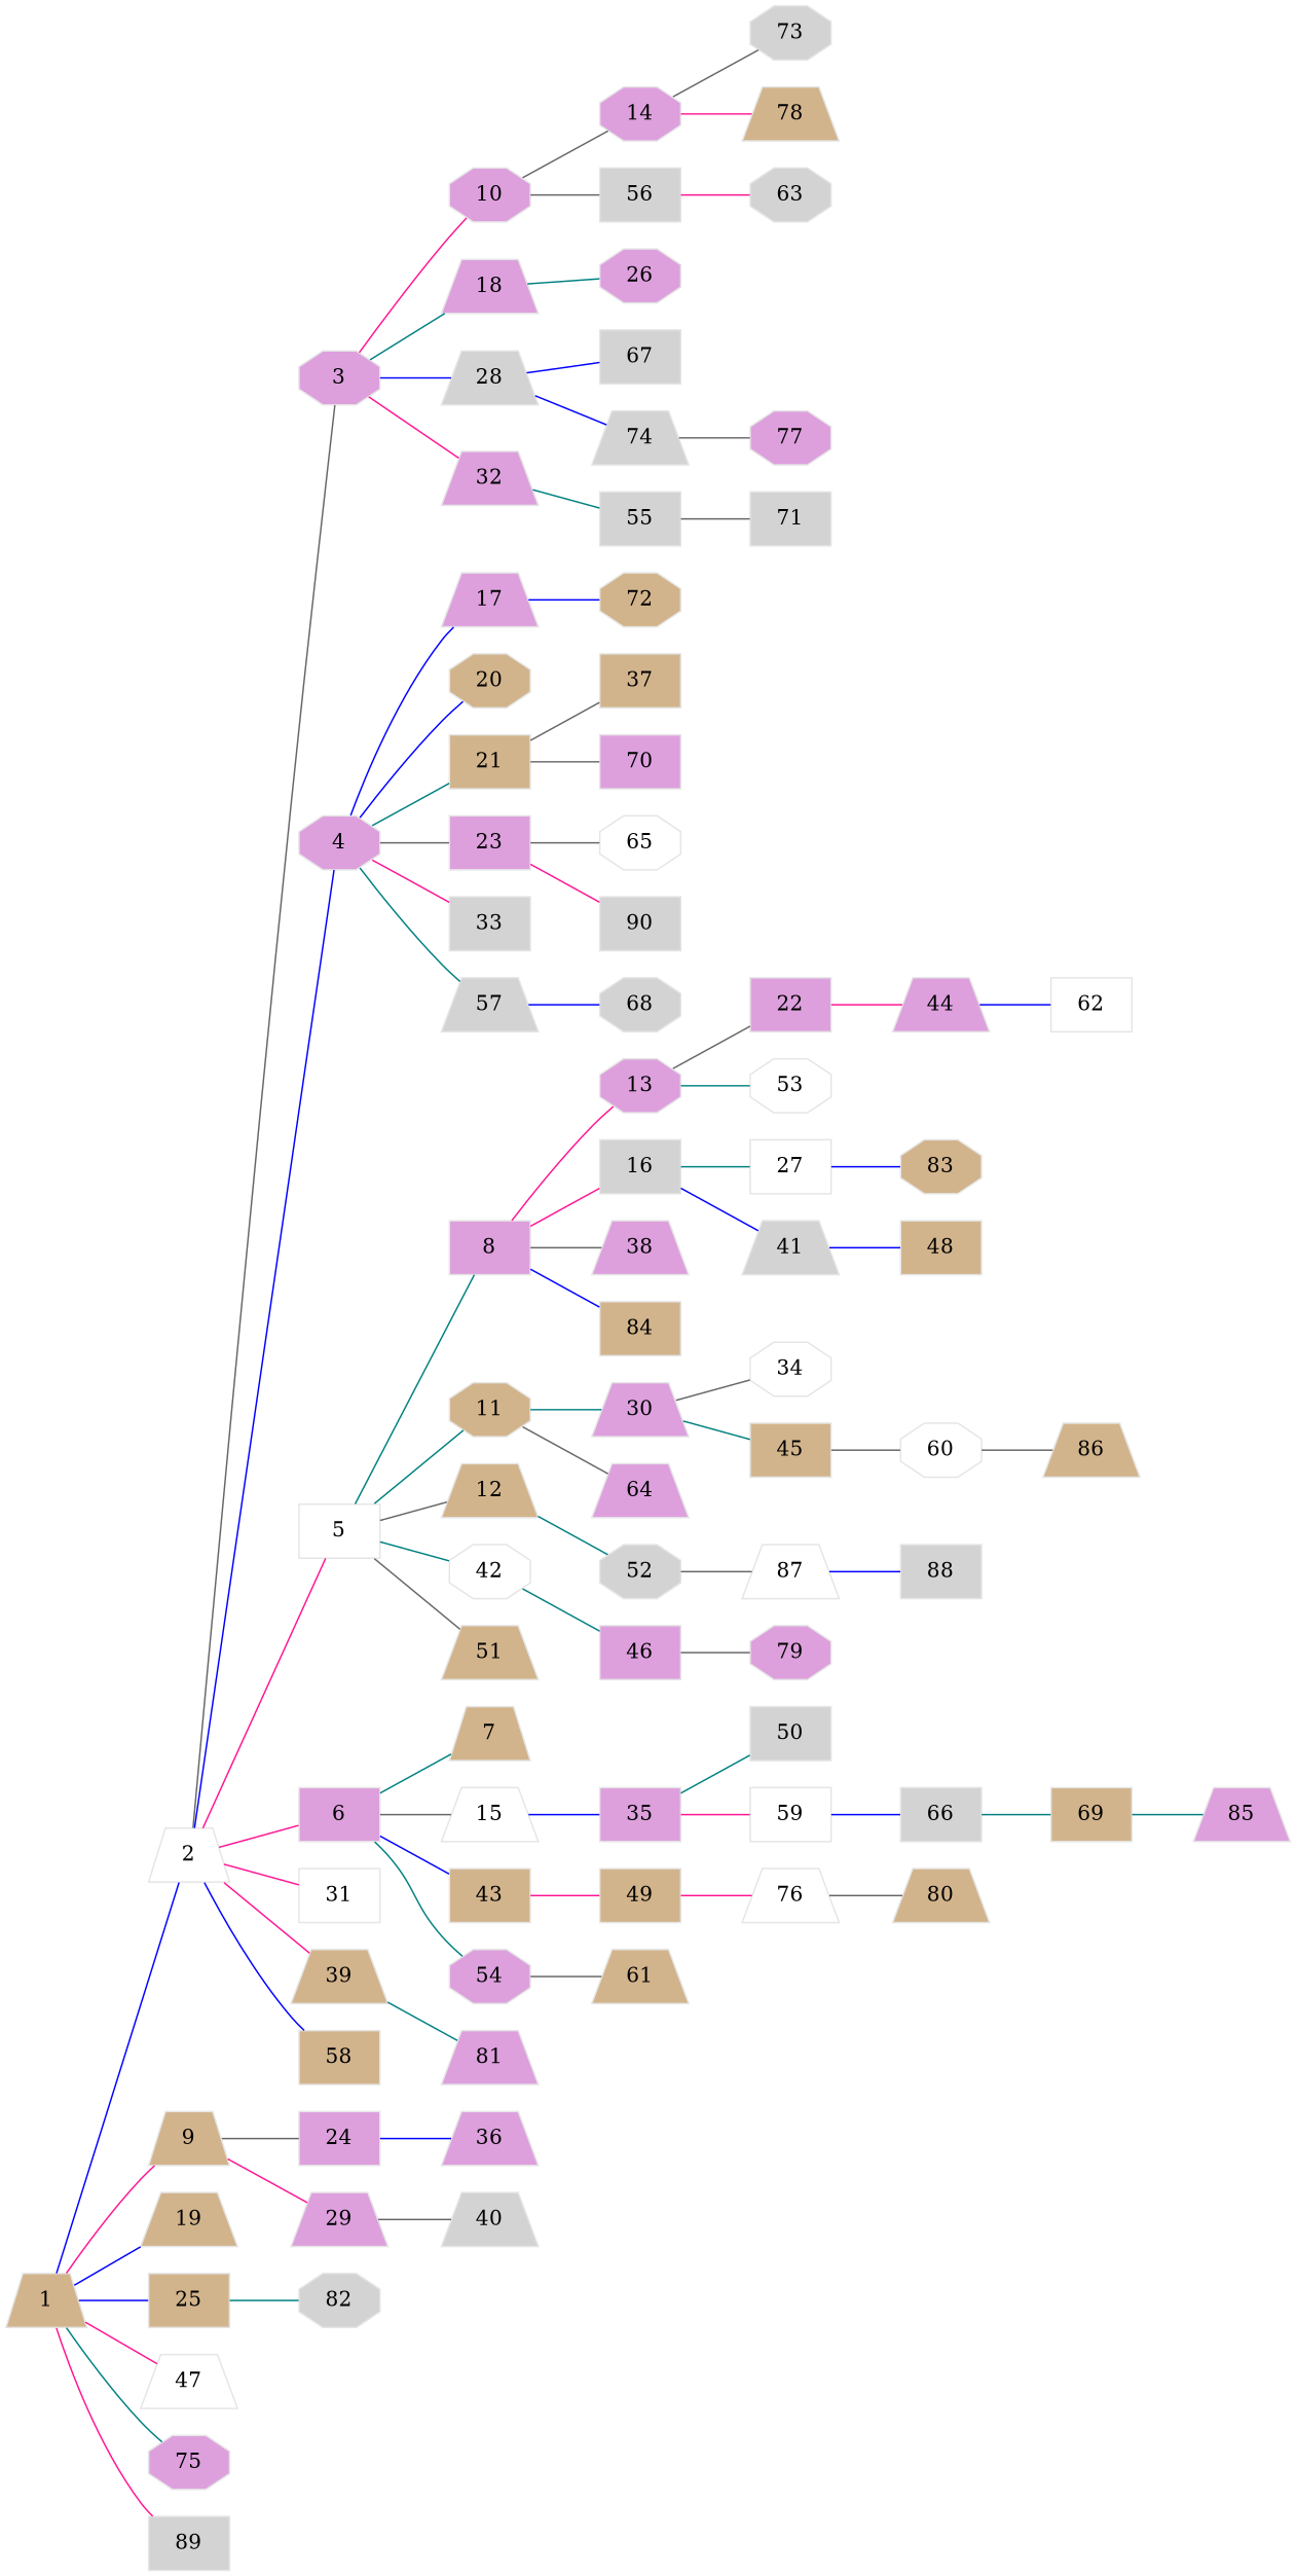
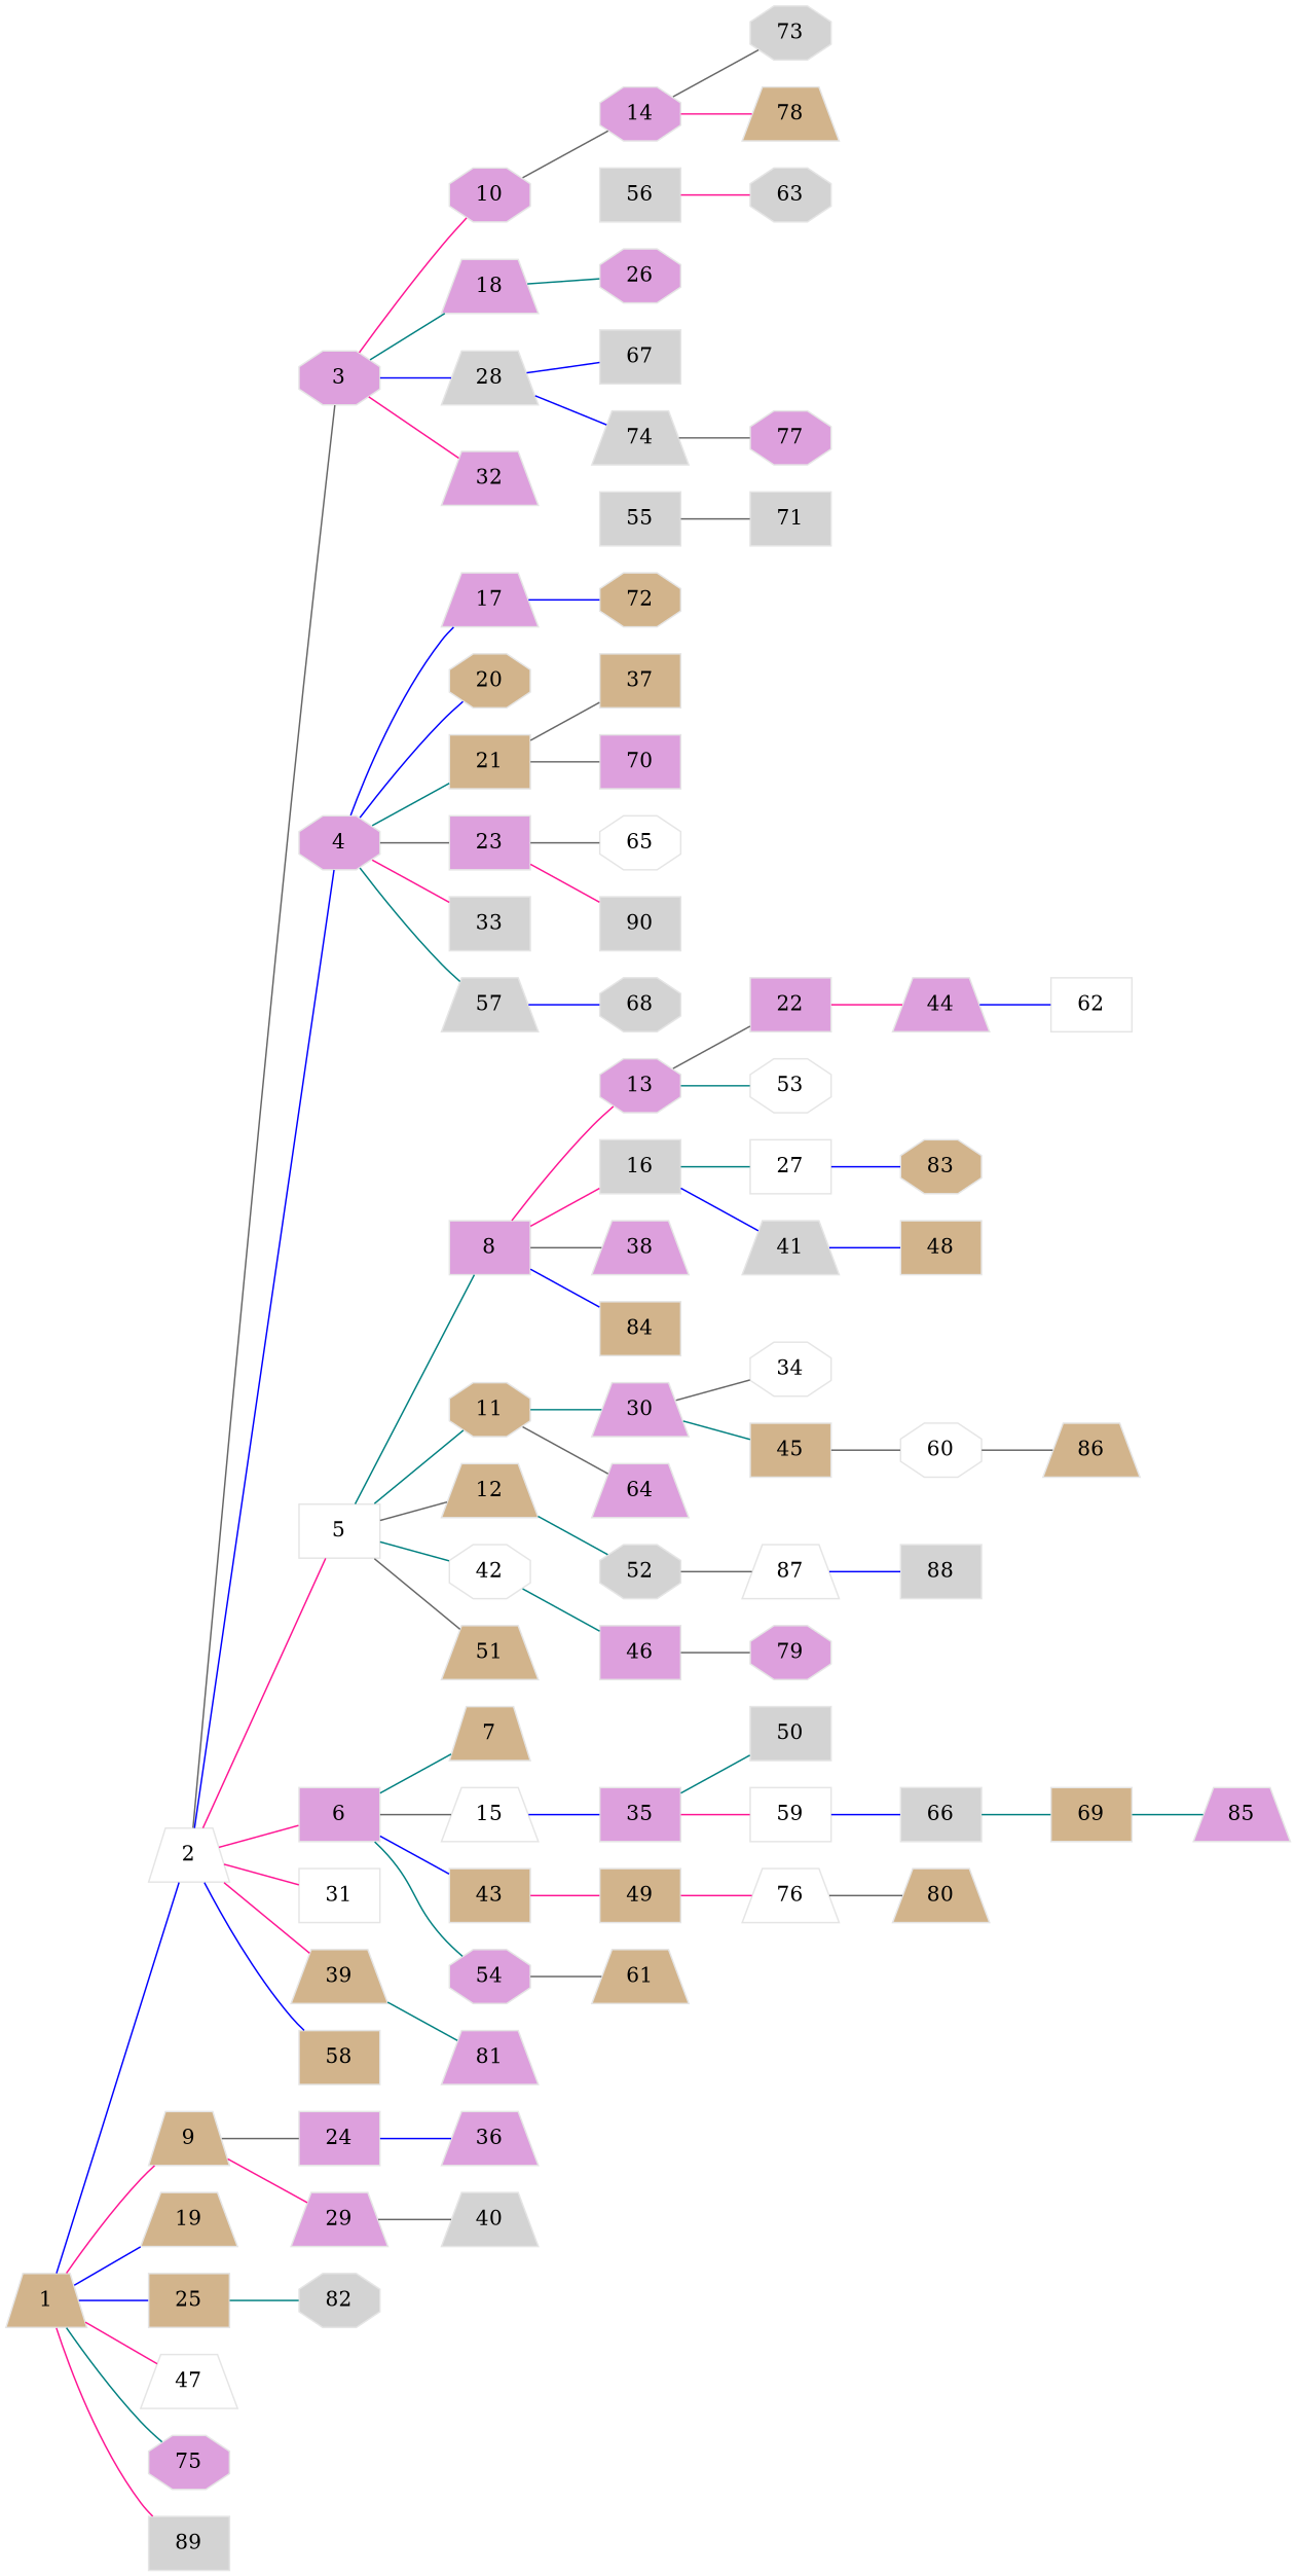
  graph {
    rankdir=LR
    node [color=gray90 fillcolor=plum shape=box style=filled]
    edge [color=gray40]
    1 [fillcolor=tan shape=trapezium]
    2 [fillcolor=white shape=trapezium]
    9 [fillcolor=tan shape=trapezium]
    19 [fillcolor=tan shape=trapezium]
    25 [fillcolor=tan]
    47 [fillcolor=white shape=trapezium]
    75 [shape=octagon]
    89 [fillcolor=lightgrey]
    3 [shape=octagon]
    4 [shape=octagon]
    5 [fillcolor=white]
    6
    31 [fillcolor=white]
    39 [fillcolor=tan shape=trapezium]
    58 [fillcolor=tan]
    24
    29 [shape=trapezium]
    82 [fillcolor=lightgrey shape=octagon]
    10 [shape=octagon]
    18 [shape=trapezium]
    28 [fillcolor=lightgrey shape=trapezium]
    32 [shape=trapezium]
    17 [shape=trapezium]
    20 [fillcolor=tan shape=octagon]
    21 [fillcolor=tan]
    23
    33 [fillcolor=lightgrey]
    57 [fillcolor=lightgrey shape=trapezium]
    8
    11 [fillcolor=tan shape=octagon]
    12 [fillcolor=tan shape=trapezium]
    42 [fillcolor=white shape=octagon]
    51 [fillcolor=tan shape=trapezium]
    7 [fillcolor=tan shape=trapezium]
    15 [fillcolor=white shape=trapezium]
    43 [fillcolor=tan]
    54 [shape=octagon]
    81 [shape=trapezium]
    14 [shape=octagon]
    56 [fillcolor=lightgrey]
    26 [shape=octagon]
    67 [fillcolor=lightgrey]
    74 [fillcolor=lightgrey shape=trapezium]
    55 [fillcolor=lightgrey]
    72 [fillcolor=tan shape=octagon]
    37 [fillcolor=tan]
    70
    65 [fillcolor=white shape=octagon]
    90 [fillcolor=lightgrey]
    68 [fillcolor=lightgrey shape=octagon]
    13 [shape=octagon]
    16 [fillcolor=lightgrey]
    38 [shape=trapezium]
    84 [fillcolor=tan]
    30 [shape=trapezium]
    64 [shape=trapezium]
    52 [fillcolor=lightgrey shape=octagon]
    46
    35
    49 [fillcolor=tan]
    61 [fillcolor=tan shape=trapezium]
    22
    53 [fillcolor=white shape=octagon]
    27 [fillcolor=white]
    41 [fillcolor=lightgrey shape=trapezium]
    36 [shape=trapezium]
    40 [fillcolor=lightgrey shape=trapezium]
    73 [fillcolor=lightgrey shape=octagon]
    78 [fillcolor=tan shape=trapezium]
    63 [fillcolor=lightgrey shape=octagon]
    34 [fillcolor=white shape=octagon]
    45 [fillcolor=tan]
    87 [fillcolor=white shape=trapezium]
    44 [shape=trapezium]
    50 [fillcolor=lightgrey]
    59 [fillcolor=white]
    83 [fillcolor=tan shape=octagon]
    48 [fillcolor=tan]
    62 [fillcolor=white]
    77 [shape=octagon]
    60 [fillcolor=white shape=octagon]
    71 [fillcolor=lightgrey]
    66 [fillcolor=lightgrey]
    69 [fillcolor=tan]
    79 [shape=octagon]
    76 [fillcolor=white shape=trapezium]
    86 [fillcolor=tan shape=trapezium]
    80 [fillcolor=tan shape=trapezium]
    88 [fillcolor=lightgrey]
    85 [shape=trapezium]
    1 -- 2 [color=blue]
    1 -- 9 [color=deeppink]
    1 -- 19 [color=blue]
    1 -- 25 [color=blue]
    1 -- 47 [color=deeppink]
    1 -- 75 [color=teal]
    1 -- 89 [color=deeppink]
    2 -- 3
    2 -- 4 [color=blue]
    2 -- 5 [color=deeppink]
    2 -- 6 [color=deeppink]
    2 -- 31 [color=deeppink]
    2 -- 39 [color=deeppink]
    2 -- 58 [color=blue]
    9 -- 24
    9 -- 29 [color=deeppink]
    25 -- 82 [color=teal]
    3 -- 10 [color=deeppink]
    3 -- 18 [color=teal]
    3 -- 28 [color=blue]
    3 -- 32 [color=deeppink]
    4 -- 17 [color=blue]
    4 -- 20 [color=blue]
    4 -- 21 [color=teal]
    4 -- 23
    4 -- 33 [color=deeppink]
    4 -- 57 [color=teal]
    5 -- 8 [color=teal]
    5 -- 11 [color=teal]
    5 -- 12
    5 -- 42 [color=teal]
    5 -- 51
    6 -- 7 [color=teal]
    6 -- 15
    6 -- 43 [color=blue]
    6 -- 54 [color=teal]
    39 -- 81 [color=teal]
    24 -- 36 [color=blue]
    29 -- 40
    10 -- 14
-   10 -- 56
    18 -- 26 [color=teal]
    28 -- 67 [color=blue]
    28 -- 74 [color=blue]
-   32 -- 55 [color=teal]
    17 -- 72 [color=blue]
    21 -- 37
    21 -- 70
    23 -- 65
    23 -- 90 [color=deeppink]
    57 -- 68 [color=blue]
    8 -- 13 [color=deeppink]
    8 -- 16 [color=deeppink]
    8 -- 38
    8 -- 84 [color=blue]
    11 -- 30 [color=teal]
    11 -- 64
    12 -- 52 [color=teal]
    42 -- 46 [color=teal]
    15 -- 35 [color=blue]
    43 -- 49 [color=deeppink]
    54 -- 61
    14 -- 73
    14 -- 78 [color=deeppink]
    56 -- 63 [color=deeppink]
    74 -- 77
    55 -- 71
    13 -- 22
    13 -- 53 [color=teal]
    16 -- 27 [color=teal]
    16 -- 41 [color=blue]
    30 -- 34
    30 -- 45 [color=teal]
    52 -- 87
    46 -- 79
    35 -- 50 [color=teal]
    35 -- 59 [color=deeppink]
    49 -- 76 [color=deeppink]
    22 -- 44 [color=deeppink]
    27 -- 83 [color=blue]
    41 -- 48 [color=blue]
    45 -- 60
    87 -- 88 [color=blue]
    44 -- 62 [color=blue]
    59 -- 66 [color=blue]
    60 -- 86
    66 -- 69 [color=teal]
    69 -- 85 [color=teal]
    76 -- 80
  }
